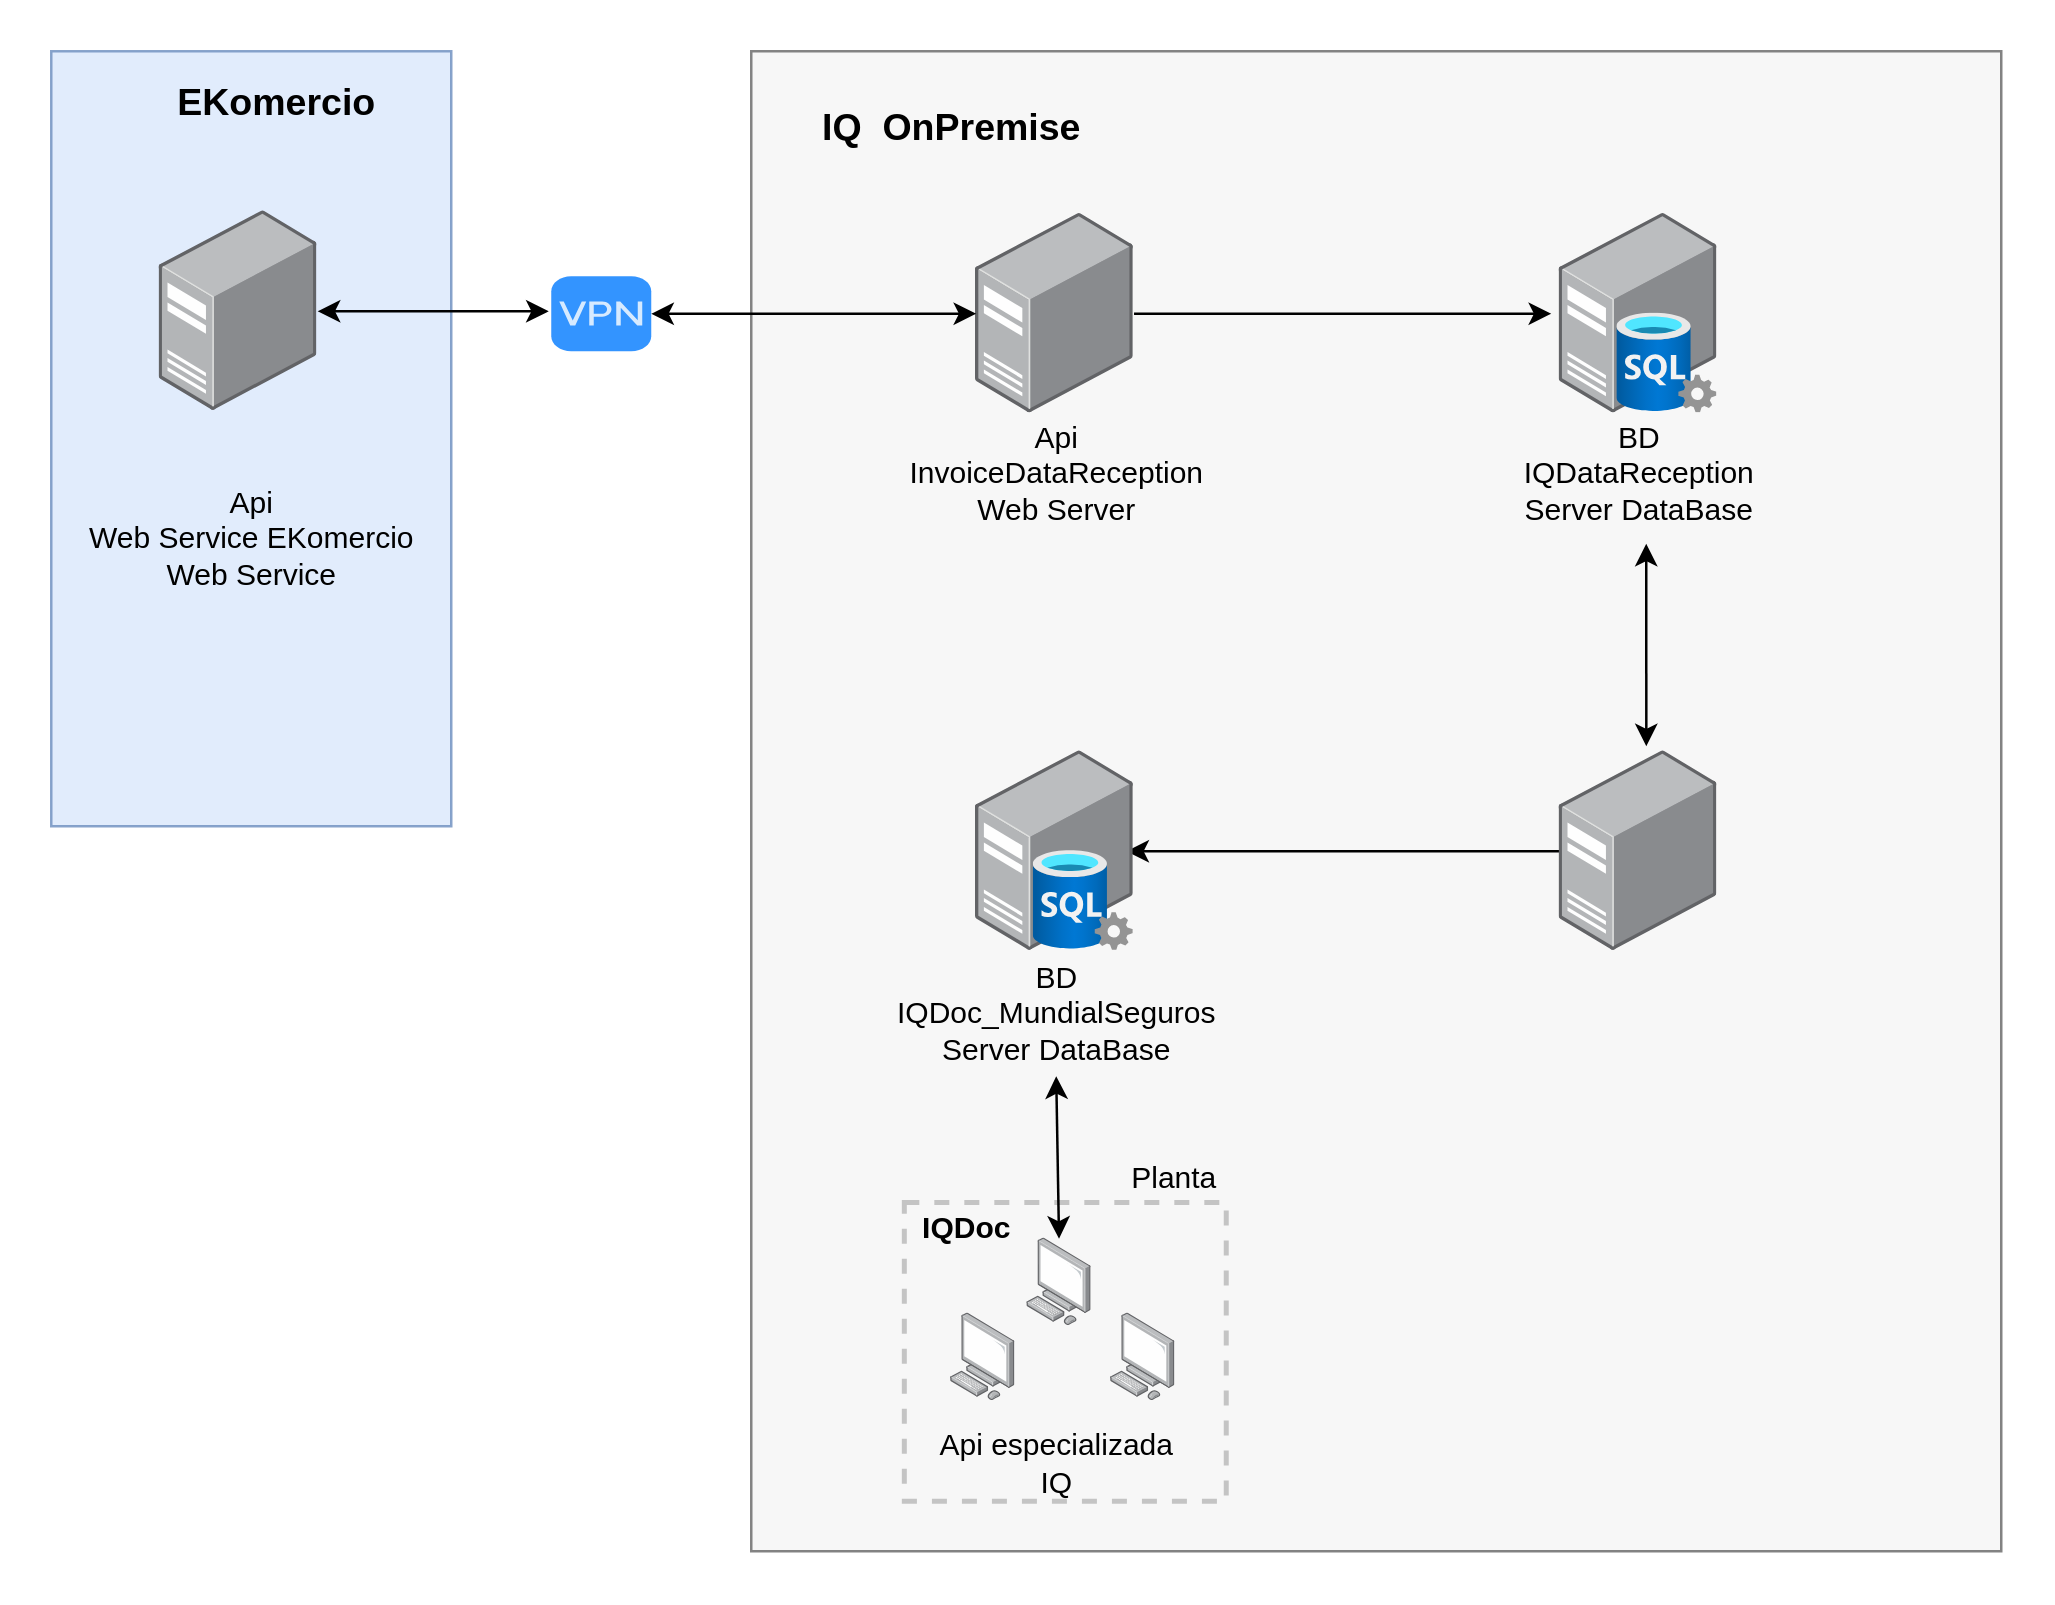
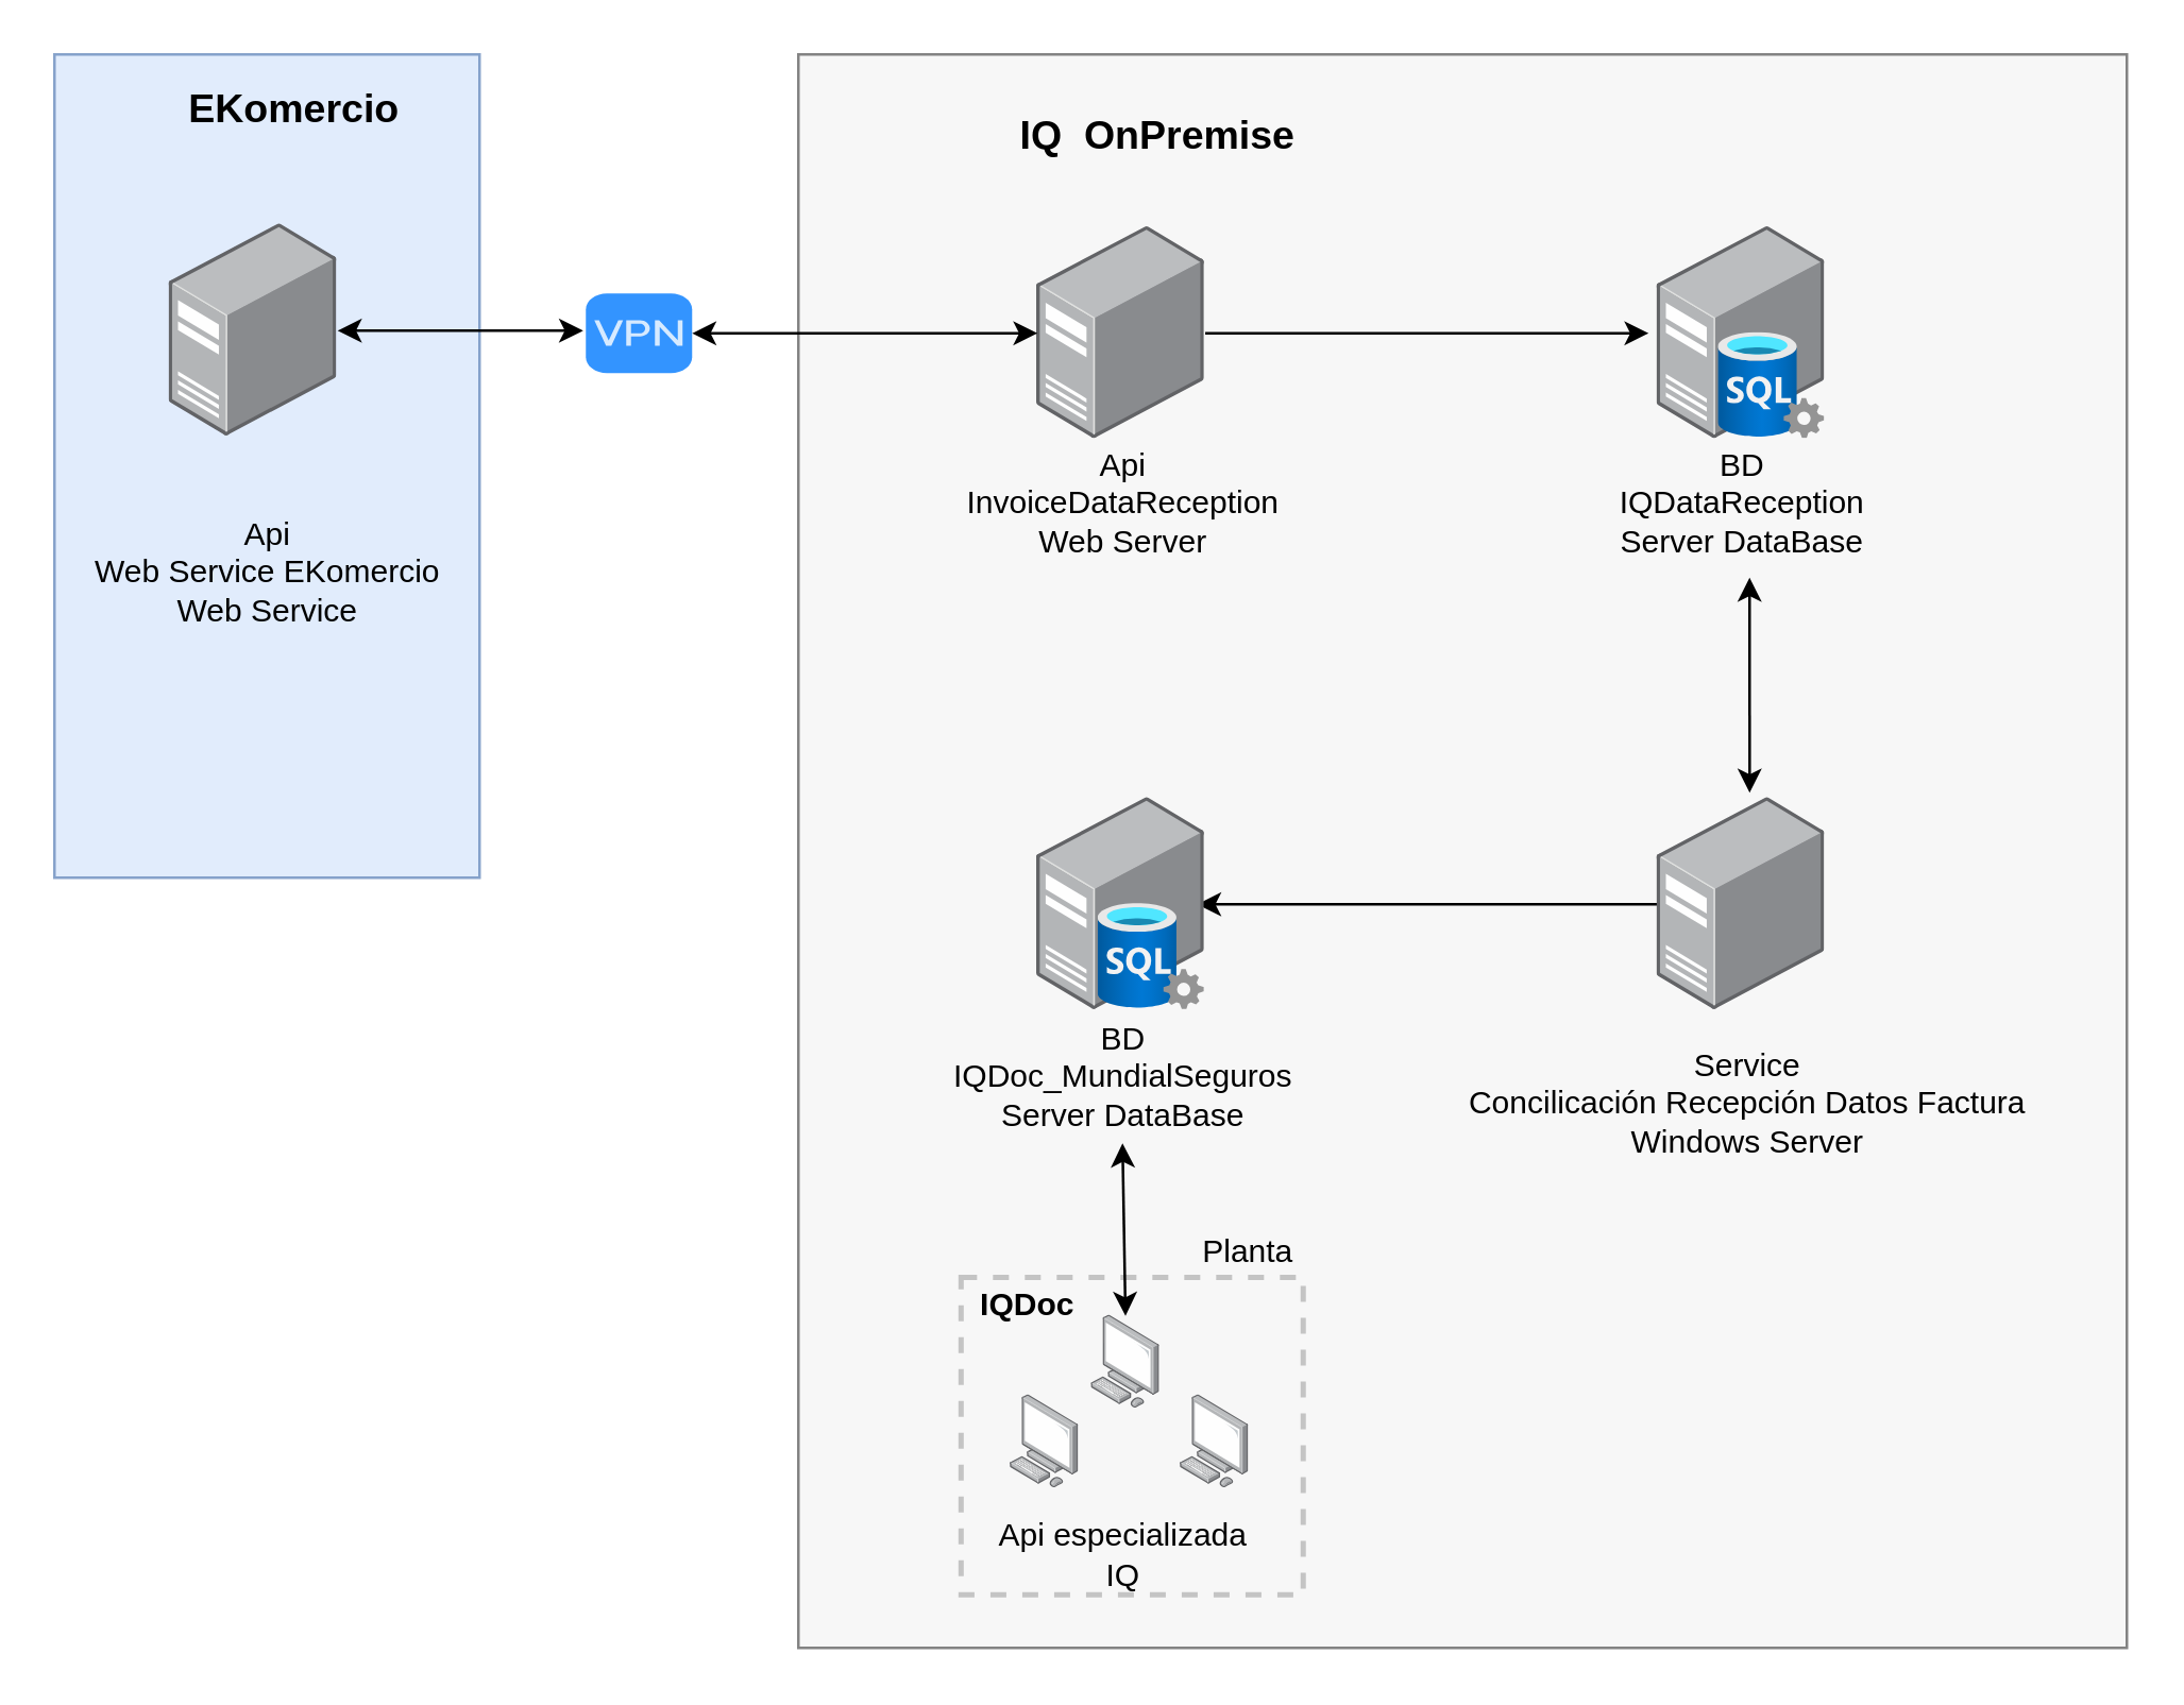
  <mxCell id="0" />
  <mxCell id="1" parent="0" />
  <mxCell id="2" value="" style="rounded=0;whiteSpace=wrap;html=1;fontSize=12;dashed=1;strokeWidth=2;" vertex="1" parent="1"><mxGeometry x="361.23" y="480.5" width="128.77" height="119.5" as="geometry" /></mxCell>
  <mxCell id="3" value="" style="rounded=0;whiteSpace=wrap;html=1;opacity=80;fillColor=#f5f5f5;strokeColor=#666666;fontColor=#333333;" vertex="1" parent="1"><mxGeometry x="300" y="20" width="500" height="600" as="geometry" /></mxCell>
  <mxCell id="4" value="" style="points=[];aspect=fixed;html=1;align=center;shadow=0;dashed=0;image;image=img/lib/allied_telesis/computer_and_terminals/Server_Desktop.svg;" vertex="1" parent="1"><mxGeometry x="623.45" y="85" width="63.11" height="79.99" as="geometry" /></mxCell>
  <mxCell id="5" value="" style="aspect=fixed;html=1;points=[];align=center;image;fontSize=12;image=img/lib/azure2/databases/SQL_Server.svg;" vertex="1" parent="1"><mxGeometry x="646.56" y="125" width="40" height="40" as="geometry" /></mxCell>
  <mxCell id="6" style="edgeStyle=none;rounded=0;orthogonalLoop=1;jettySize=auto;html=1;startArrow=none;startFill=0;" edge="1" parent="1" source="7"><mxGeometry relative="1" as="geometry"><mxPoint x="620" y="125" as="targetPoint" /><Array as="points"><mxPoint x="570" y="125" /></Array></mxGeometry></mxCell>
  <mxCell id="7" value="" style="points=[];aspect=fixed;html=1;align=center;shadow=0;dashed=0;image;image=img/lib/allied_telesis/computer_and_terminals/Server_Desktop.svg;" vertex="1" parent="1"><mxGeometry x="390" y="85" width="63.11" height="80" as="geometry" /></mxCell>
  <mxCell id="8" value="" style="shape=image;html=1;verticalAlign=top;verticalLabelPosition=bottom;labelBackgroundColor=#ffffff;imageAspect=0;aspect=fixed;image=https://cdn4.iconfinder.com/data/icons/small-n-flat/24/globe-128.png" vertex="1" parent="1"><mxGeometry x="414" y="135" width="30" height="30" as="geometry" /></mxCell>
  <mxCell id="9" value="Api &lt;br&gt;InvoiceDataReception&lt;br&gt;Web Server" style="text;html=1;align=center;verticalAlign=middle;resizable=0;points=[];autosize=1;strokeColor=none;" vertex="1" parent="1"><mxGeometry x="356.56" y="164" width="130" height="50" as="geometry" /></mxCell>
  <mxCell id="10" value="BD&lt;br&gt;IQDataReception&lt;br&gt;Server DataBase" style="text;html=1;align=center;verticalAlign=middle;resizable=0;points=[];autosize=1;strokeColor=none;" vertex="1" parent="1"><mxGeometry x="600" y="164" width="110" height="50" as="geometry" /></mxCell>
  <mxCell id="11" style="edgeStyle=none;rounded=0;orthogonalLoop=1;jettySize=auto;html=1;entryX=0.951;entryY=0.5;entryDx=0;entryDy=0;entryPerimeter=0;startArrow=none;startFill=0;" edge="1" parent="1" source="12" target="16"><mxGeometry relative="1" as="geometry" /></mxCell>
  <mxCell id="12" value="" style="points=[];aspect=fixed;html=1;align=center;shadow=0;dashed=0;image;image=img/lib/allied_telesis/computer_and_terminals/Server_Desktop.svg;" vertex="1" parent="1"><mxGeometry x="623.44" y="300" width="63.11" height="80" as="geometry" /></mxCell>
  <mxCell id="13" value="" style="shape=image;html=1;verticalAlign=top;verticalLabelPosition=bottom;labelBackgroundColor=#ffffff;imageAspect=0;aspect=fixed;image=https://cdn4.iconfinder.com/data/icons/32x32-free-design-icons/32/Pinion.png" vertex="1" parent="1"><mxGeometry x="649.99" y="360" width="30" height="30" as="geometry" /></mxCell>
  <mxCell id="14" value="" style="shape=image;html=1;verticalAlign=top;verticalLabelPosition=bottom;labelBackgroundColor=#ffffff;imageAspect=0;aspect=fixed;image=https://cdn4.iconfinder.com/data/icons/32x32-free-design-icons/32/Pinion.png" vertex="1" parent="1"><mxGeometry x="646.55" y="350" width="20" height="20" as="geometry" /></mxCell>
+ <mxCell id="15" value="Service&lt;br&gt;Concilicación Recepción Datos Factura&lt;br&gt;Windows Server" style="text;html=1;align=center;verticalAlign=middle;resizable=0;points=[];autosize=1;strokeColor=none;" vertex="1" parent="1"><mxGeometry x="546.55" y="390" width="220" height="50" as="geometry" /></mxCell>
  <mxCell id="16" value="" style="points=[];aspect=fixed;html=1;align=center;shadow=0;dashed=0;image;image=img/lib/allied_telesis/computer_and_terminals/Server_Desktop.svg;" vertex="1" parent="1"><mxGeometry x="390" y="300" width="63.11" height="79.99" as="geometry" /></mxCell>
  <mxCell id="17" value="" style="aspect=fixed;html=1;points=[];align=center;image;fontSize=12;image=img/lib/azure2/databases/SQL_Server.svg;" vertex="1" parent="1"><mxGeometry x="413.11" y="340" width="40" height="40" as="geometry" /></mxCell>
  <mxCell id="18" value="BD&lt;br&gt;IQDoc_MundialSeguros&lt;br&gt;Server DataBase" style="text;html=1;align=center;verticalAlign=middle;resizable=0;points=[];autosize=1;strokeColor=none;" vertex="1" parent="1"><mxGeometry x="351.56" y="380" width="140" height="50" as="geometry" /></mxCell>
- <mxCell id="19" value="IQ&amp;nbsp; OnPremise" style="text;html=1;align=center;verticalAlign=middle;resizable=0;points=[];autosize=1;strokeColor=none;fontStyle=1;fontSize=15;" vertex="1" parent="1"><mxGeometry x="320" y="40" width="120" height="20" as="geometry" /></mxCell>
+ <mxCell id="19" value="IQ&amp;nbsp; OnPremise" style="text;html=1;align=center;verticalAlign=middle;resizable=0;points=[];autosize=1;strokeColor=none;fontStyle=1;fontSize=15;" vertex="1" parent="1"><mxGeometry x="375" y="40" width="120" height="20" as="geometry" /></mxCell>
  <mxCell id="20" style="edgeStyle=orthogonalEdgeStyle;rounded=0;orthogonalLoop=1;jettySize=auto;html=1;startArrow=classic;startFill=1;" edge="1" parent="1" source="21" target="7"><mxGeometry relative="1" as="geometry" /></mxCell>
  <mxCell id="21" value="" style="html=1;strokeWidth=1;shadow=0;dashed=0;shape=mxgraph.ios7.misc.vpn;fillColor=#007AFF;strokeColor=none;buttonText=;strokeColor2=#222222;fontColor=#222222;fontSize=8;verticalLabelPosition=bottom;verticalAlign=top;align=center;opacity=80;" vertex="1" parent="1"><mxGeometry x="220" y="110" width="40" height="30" as="geometry" /></mxCell>
  <mxCell id="22" value="" style="shape=image;html=1;verticalAlign=top;verticalLabelPosition=bottom;labelBackgroundColor=#ffffff;imageAspect=0;aspect=fixed;image=https://cdn0.iconfinder.com/data/icons/file-61/20/file_json-128.png;opacity=80;" vertex="1" parent="1"><mxGeometry x="340" y="90" width="30" height="30" as="geometry" /></mxCell>
  <mxCell id="23" value="" style="rounded=0;whiteSpace=wrap;html=1;opacity=80;fillColor=#dae8fc;strokeColor=#6c8ebf;" vertex="1" parent="1"><mxGeometry x="20" y="20" width="160" height="310" as="geometry" /></mxCell>
  <mxCell id="24" style="rounded=0;orthogonalLoop=1;jettySize=auto;html=1;entryX=-0.025;entryY=0.467;entryDx=0;entryDy=0;entryPerimeter=0;startArrow=classic;startFill=1;" edge="1" parent="1" source="25" target="21"><mxGeometry relative="1" as="geometry" /></mxCell>
  <mxCell id="25" value="" style="points=[];aspect=fixed;html=1;align=center;shadow=0;dashed=0;image;image=img/lib/allied_telesis/computer_and_terminals/Server_Desktop.svg;" vertex="1" parent="1"><mxGeometry x="63.45" y="84" width="63.11" height="80" as="geometry" /></mxCell>
  <mxCell id="26" value="" style="shape=image;html=1;verticalAlign=top;verticalLabelPosition=bottom;labelBackgroundColor=#ffffff;imageAspect=0;aspect=fixed;image=https://cdn4.iconfinder.com/data/icons/small-n-flat/24/globe-128.png" vertex="1" parent="1"><mxGeometry x="85" y="130" width="30" height="30" as="geometry" /></mxCell>
  <mxCell id="27" value="Api&lt;br&gt;Web Service EKomercio&lt;br&gt;Web Service" style="text;html=1;align=center;verticalAlign=middle;resizable=0;points=[];autosize=1;strokeColor=none;" vertex="1" parent="1"><mxGeometry x="25" y="190" width="150" height="50" as="geometry" /></mxCell>
  <mxCell id="28" value="" style="endArrow=classic;html=1;entryX=0.548;entryY=-0.025;entryDx=0;entryDy=0;entryPerimeter=0;startArrow=classic;startFill=1;" edge="1" parent="1" target="12"><mxGeometry width="50" height="50" relative="1" as="geometry"><mxPoint x="658" y="217" as="sourcePoint" /><mxPoint x="630" y="240" as="targetPoint" /></mxGeometry></mxCell>
  <mxCell id="29" value="EKomercio" style="text;html=1;align=center;verticalAlign=middle;resizable=0;points=[];autosize=1;strokeColor=none;fontStyle=1;fontSize=15;" vertex="1" parent="1"><mxGeometry x="65" y="30" width="90" height="20" as="geometry" /></mxCell>
  <mxCell id="30" value="" style="edgeStyle=none;rounded=0;orthogonalLoop=1;jettySize=auto;html=1;fontSize=12;startArrow=classic;startFill=1;" edge="1" parent="1" source="31" target="18"><mxGeometry relative="1" as="geometry" /></mxCell>
  <mxCell id="31" value="" style="points=[];aspect=fixed;html=1;align=center;shadow=0;dashed=1;image;image=img/lib/allied_telesis/computer_and_terminals/Personal_Computer.svg;fontSize=15;dashPattern=1 4;" vertex="1" parent="1"><mxGeometry x="410.49" y="495" width="25.83" height="35" as="geometry" /></mxCell>
  <mxCell id="32" value="Api especializada&lt;br&gt;IQ" style="text;html=1;align=center;verticalAlign=middle;resizable=0;points=[];autosize=1;strokeColor=none;fontSize=12;" vertex="1" parent="1"><mxGeometry x="356.56" y="570" width="130" height="30" as="geometry" /></mxCell>
  <mxCell id="33" value="" style="points=[];aspect=fixed;html=1;align=center;shadow=0;dashed=1;image;image=img/lib/allied_telesis/computer_and_terminals/Personal_Computer.svg;fontSize=15;dashPattern=1 4;" vertex="1" parent="1"><mxGeometry x="444" y="525" width="25.83" height="35" as="geometry" /></mxCell>
  <mxCell id="34" value="" style="points=[];aspect=fixed;html=1;align=center;shadow=0;dashed=1;image;image=img/lib/allied_telesis/computer_and_terminals/Personal_Computer.svg;fontSize=15;dashPattern=1 4;" vertex="1" parent="1"><mxGeometry x="380" y="525" width="25.83" height="35" as="geometry" /></mxCell>
  <mxCell id="35" value="IQDoc" style="text;html=1;align=center;verticalAlign=middle;resizable=0;points=[];autosize=1;strokeColor=none;fontSize=12;fontStyle=1" vertex="1" parent="1"><mxGeometry x="361.23" y="480.5" width="50" height="20" as="geometry" /></mxCell>
  <mxCell id="36" value="Planta" style="text;html=1;align=center;verticalAlign=middle;resizable=0;points=[];autosize=1;strokeColor=none;fontSize=12;" vertex="1" parent="1"><mxGeometry x="444" y="460.5" width="50" height="20" as="geometry" /></mxCell>
